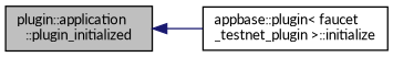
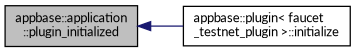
  digraph {
    rankdir=LR
    fontname=Lato
    node [color=black fontname=Lato fontsize=10 shape=record style=filled]
-   n1 [fillcolor=grey75 fontcolor=black height=0.2 label="plugin::application\l::plugin_initialized" width=0.4]
+   n1 [fillcolor=grey75 fontcolor=black height=0.2 label="appbase::application\l::plugin_initialized" width=0.4]
    n2 [fillcolor=white height=0.2 label="appbase::plugin\< faucet\l_testnet_plugin \>::initialize" width=0.4]
    n1 -> n2 [color=midnightblue dir=back fontname=Lato fontsize=10 labelfontname=Helvetica labelfontsize=10 style=solid]
  }
